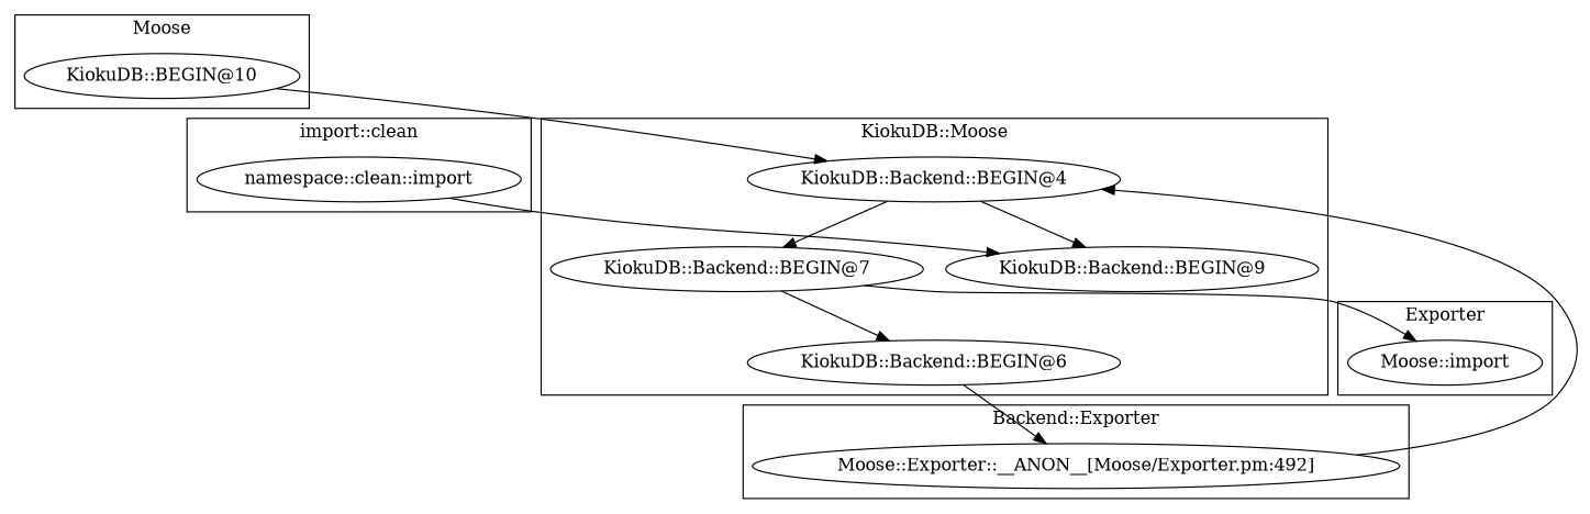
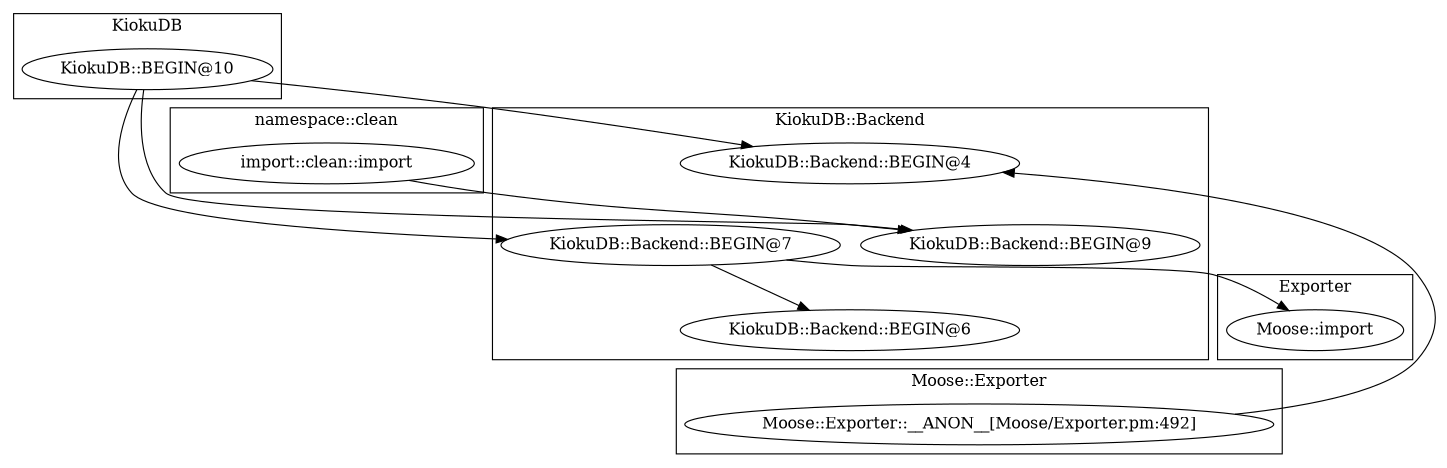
  digraph {
    n1 [label="Moose::import"]
-   "namespace::clean::import"
+   "namespace::clean::import" [label="import::clean::import"]
    "KiokuDB::Backend::BEGIN@7"
    "KiokuDB::Backend::BEGIN@4"
    "KiokuDB::Backend::BEGIN@6"
    "KiokuDB::Backend::BEGIN@9"
    "KiokuDB::BEGIN@10"
    "Moose::Exporter::__ANON__[Moose/Exporter.pm:492]"
    subgraph cluster_1 {
      label=Exporter
      n1
    }
    subgraph cluster_2 {
-     label="import::clean"
+     label="namespace::clean"
      "namespace::clean::import"
    }
    subgraph cluster_3 {
-     label="KiokuDB::Moose"
+     label="KiokuDB::Backend"
      "KiokuDB::Backend::BEGIN@7"
      "KiokuDB::Backend::BEGIN@4"
      "KiokuDB::Backend::BEGIN@6"
      "KiokuDB::Backend::BEGIN@9"
    }
    subgraph cluster_4 {
-     label=Moose
+     label=KiokuDB
      "KiokuDB::BEGIN@10"
    }
    subgraph cluster_5 {
-     label="Backend::Exporter"
+     label="Moose::Exporter"
      "Moose::Exporter::__ANON__[Moose/Exporter.pm:492]"
    }
    "namespace::clean::import" -> "KiokuDB::Backend::BEGIN@9"
    "KiokuDB::Backend::BEGIN@7" -> n1
    "KiokuDB::Backend::BEGIN@7" -> "KiokuDB::Backend::BEGIN@6"
-   "KiokuDB::Backend::BEGIN@6" -> "Moose::Exporter::__ANON__[Moose/Exporter.pm:492]"
-   "KiokuDB::Backend::BEGIN@4" -> "KiokuDB::Backend::BEGIN@7"
+   "KiokuDB::BEGIN@10" -> "KiokuDB::Backend::BEGIN@7"
    "KiokuDB::BEGIN@10" -> "KiokuDB::Backend::BEGIN@4"
-   "KiokuDB::Backend::BEGIN@4" -> "KiokuDB::Backend::BEGIN@9"
+   "KiokuDB::BEGIN@10" -> "KiokuDB::Backend::BEGIN@9"
    "Moose::Exporter::__ANON__[Moose/Exporter.pm:492]" -> "KiokuDB::Backend::BEGIN@4"
  }
